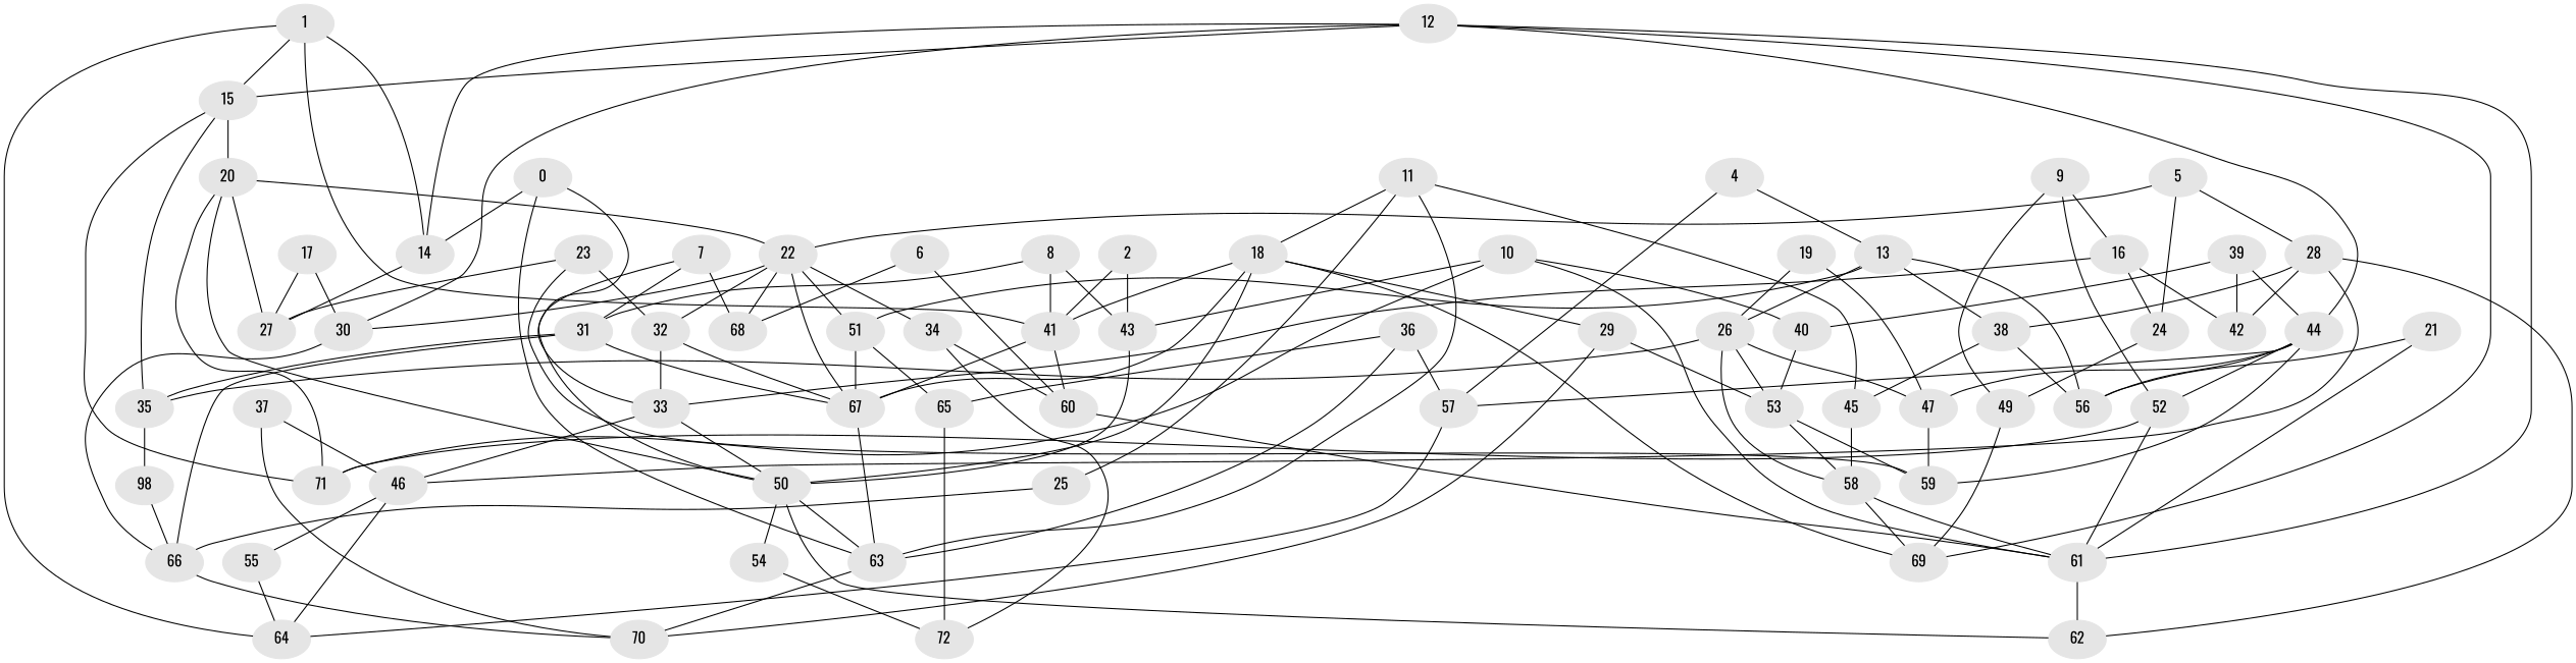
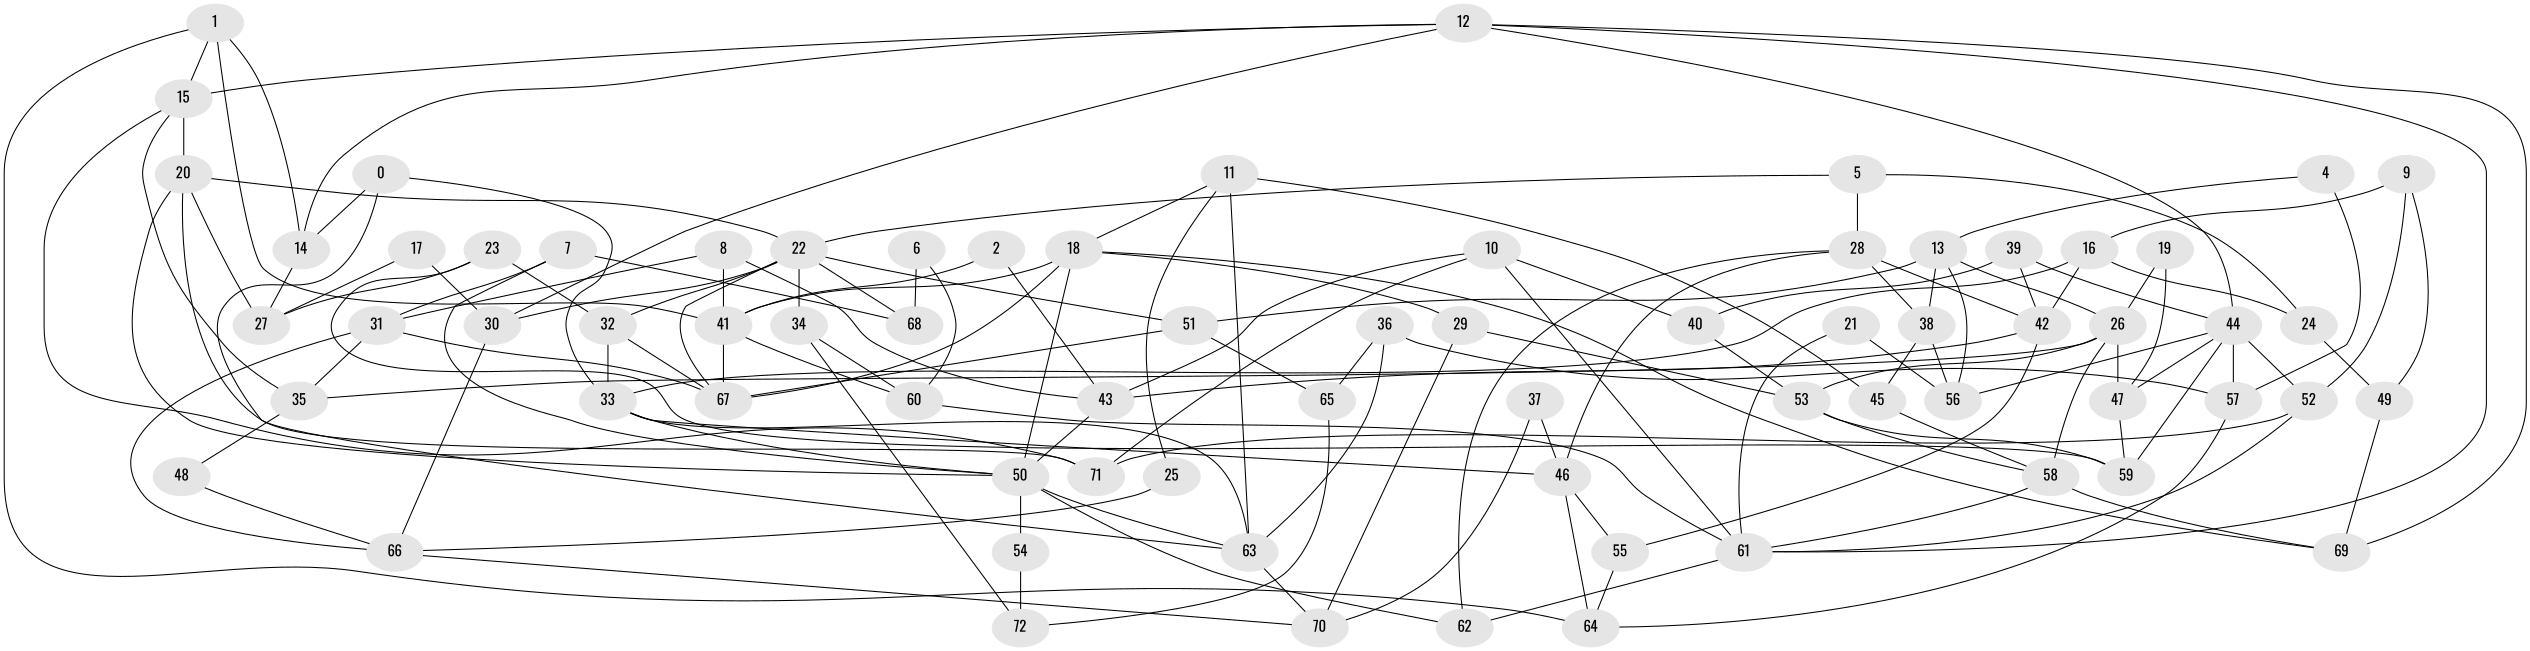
  graph {
    fontname=Oswald
    node [color=gray90 fontname=Oswald style=filled]
    edge [fontname=Oswald]
    1
    14
    15
    41
    64
    27
    71
    20
    35
    60
    67
    2
    43
    50
    n15 [label=0]
    33
    63
    46
    70
    4
    13
    57
    26
    38
    51
    56
    5
    22
    24
    28
    68
    30
    32
    34
    49
    42
    62
    6
    61
    7
    31
    66
    54
    8
    9
    16
    52
    69
    10
    40
    53
    11
    18
    25
    45
    29
    58
    12
    44
    47
    59
    65
-   48 [label=98]
+   48
    55
    17
    19
    21
    72
    23
    36
    37
    39
    1 -- 14
    1 -- 15
    1 -- 41
    1 -- 64
    14 -- 27
    15 -- 71
    15 -- 20
    15 -- 35
    41 -- 60
    41 -- 67
    20 -- 27
    20 -- 71
    20 -- 50
    20 -- 22
    35 -- 48
    60 -- 61
    2 -- 41
    2 -- 43
    43 -- 50
    50 -- 63
    50 -- 62
    50 -- 54
    n15 -- 14
    n15 -- 33
    n15 -- 63
    33 -- 50
-   67 -- 63
+   33 -- 63
    33 -- 46
    63 -- 70
    46 -- 64
    46 -- 55
    4 -- 13
    4 -- 57
    13 -- 26
    13 -- 38
    13 -- 51
    13 -- 56
    57 -- 64
    26 -- 35
    26 -- 53
    26 -- 58
    26 -- 47
    38 -- 56
    38 -- 45
    51 -- 67
    51 -- 65
    5 -- 22
    5 -- 24
    5 -- 28
    22 -- 67
    22 -- 51
    22 -- 68
    22 -- 30
    22 -- 32
    22 -- 34
    24 -- 49
    28 -- 46
    28 -- 38
    28 -- 42
    28 -- 62
    30 -- 66
    32 -- 67
    32 -- 33
    34 -- 60
    34 -- 72
    49 -- 69
+   42 -- 43
+   42 -- 55
    6 -- 60
    6 -- 68
    61 -- 62
    7 -- 50
    7 -- 68
    7 -- 31
    31 -- 35
    31 -- 67
    31 -- 66
    66 -- 70
    54 -- 72
    8 -- 41
    8 -- 43
    8 -- 31
    9 -- 49
    9 -- 16
    9 -- 52
    16 -- 33
    16 -- 24
    16 -- 42
    52 -- 71
    52 -- 61
    10 -- 71
    10 -- 43
    10 -- 61
    10 -- 40
    40 -- 53
    53 -- 58
    53 -- 59
    11 -- 63
    11 -- 18
    11 -- 25
    11 -- 45
    18 -- 41
    18 -- 67
    18 -- 50
    18 -- 69
    18 -- 29
    25 -- 66
    45 -- 58
    29 -- 70
    29 -- 53
    58 -- 61
    58 -- 69
    12 -- 14
    12 -- 15
    12 -- 30
    12 -- 61
    12 -- 69
    12 -- 44
    44 -- 57
    44 -- 56
    44 -- 52
    44 -- 47
    44 -- 59
    47 -- 59
    65 -- 72
    48 -- 66
    55 -- 64
    17 -- 27
    17 -- 30
    19 -- 26
    19 -- 47
    21 -- 56
    21 -- 61
    23 -- 27
    23 -- 32
    23 -- 59
    36 -- 63
    36 -- 57
    36 -- 65
    37 -- 46
    37 -- 70
    39 -- 42
    39 -- 40
    39 -- 44
  }
